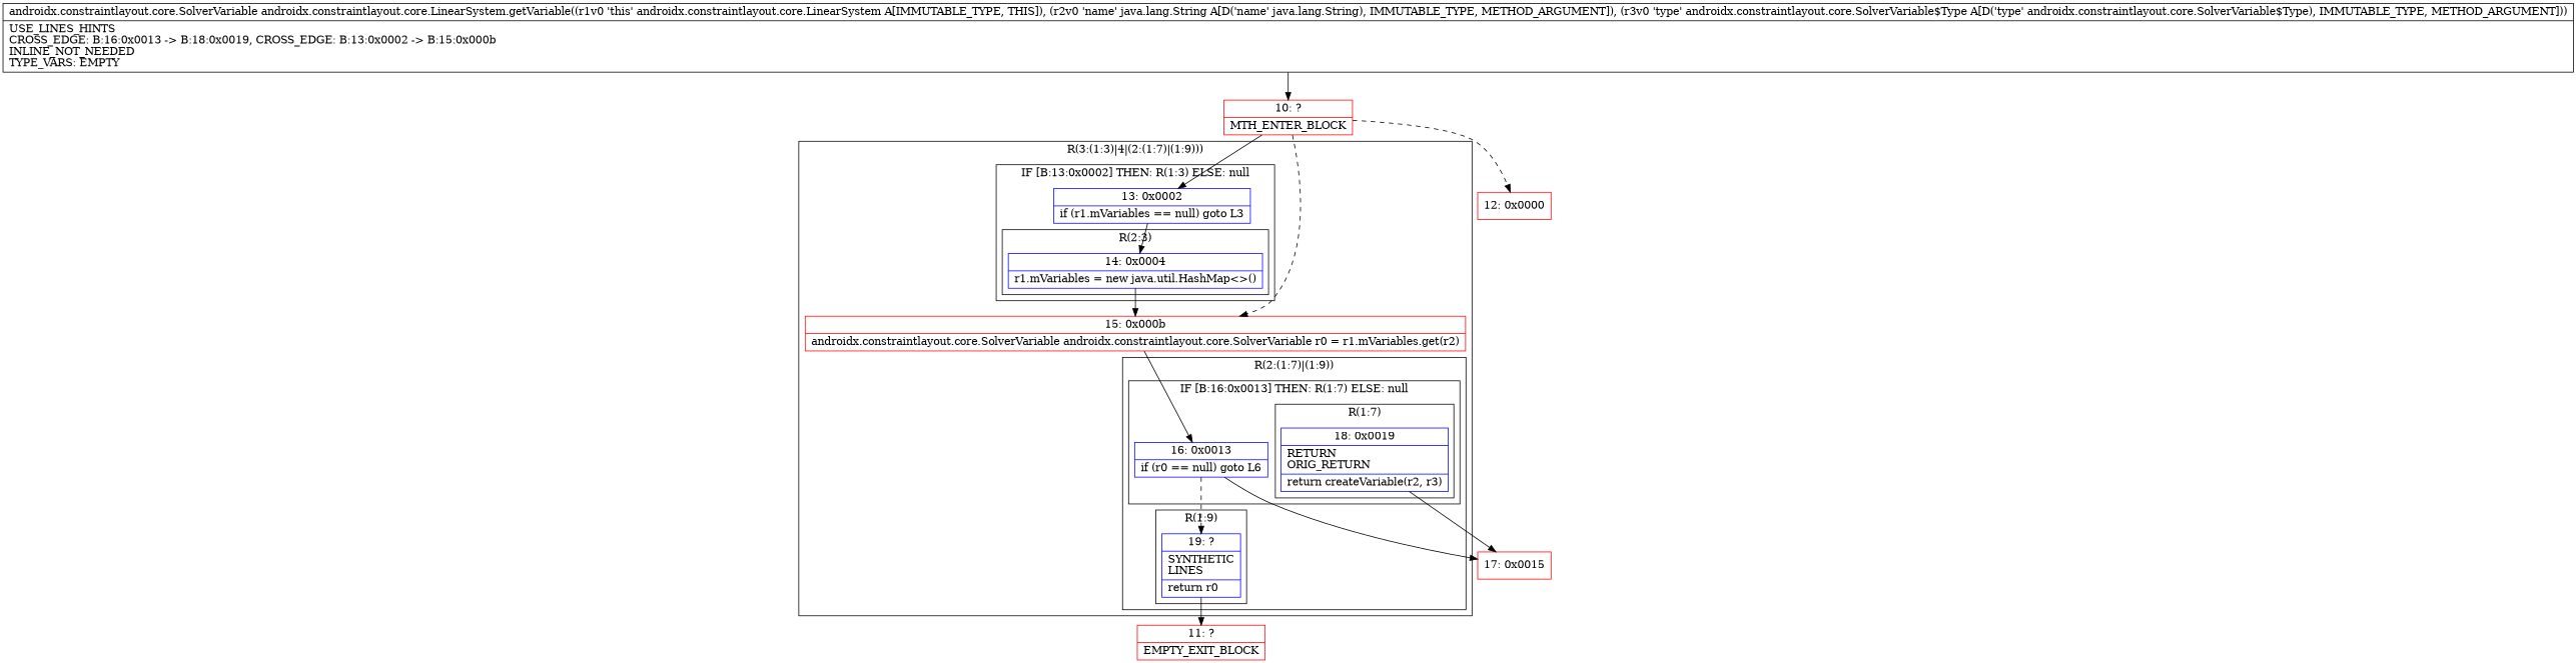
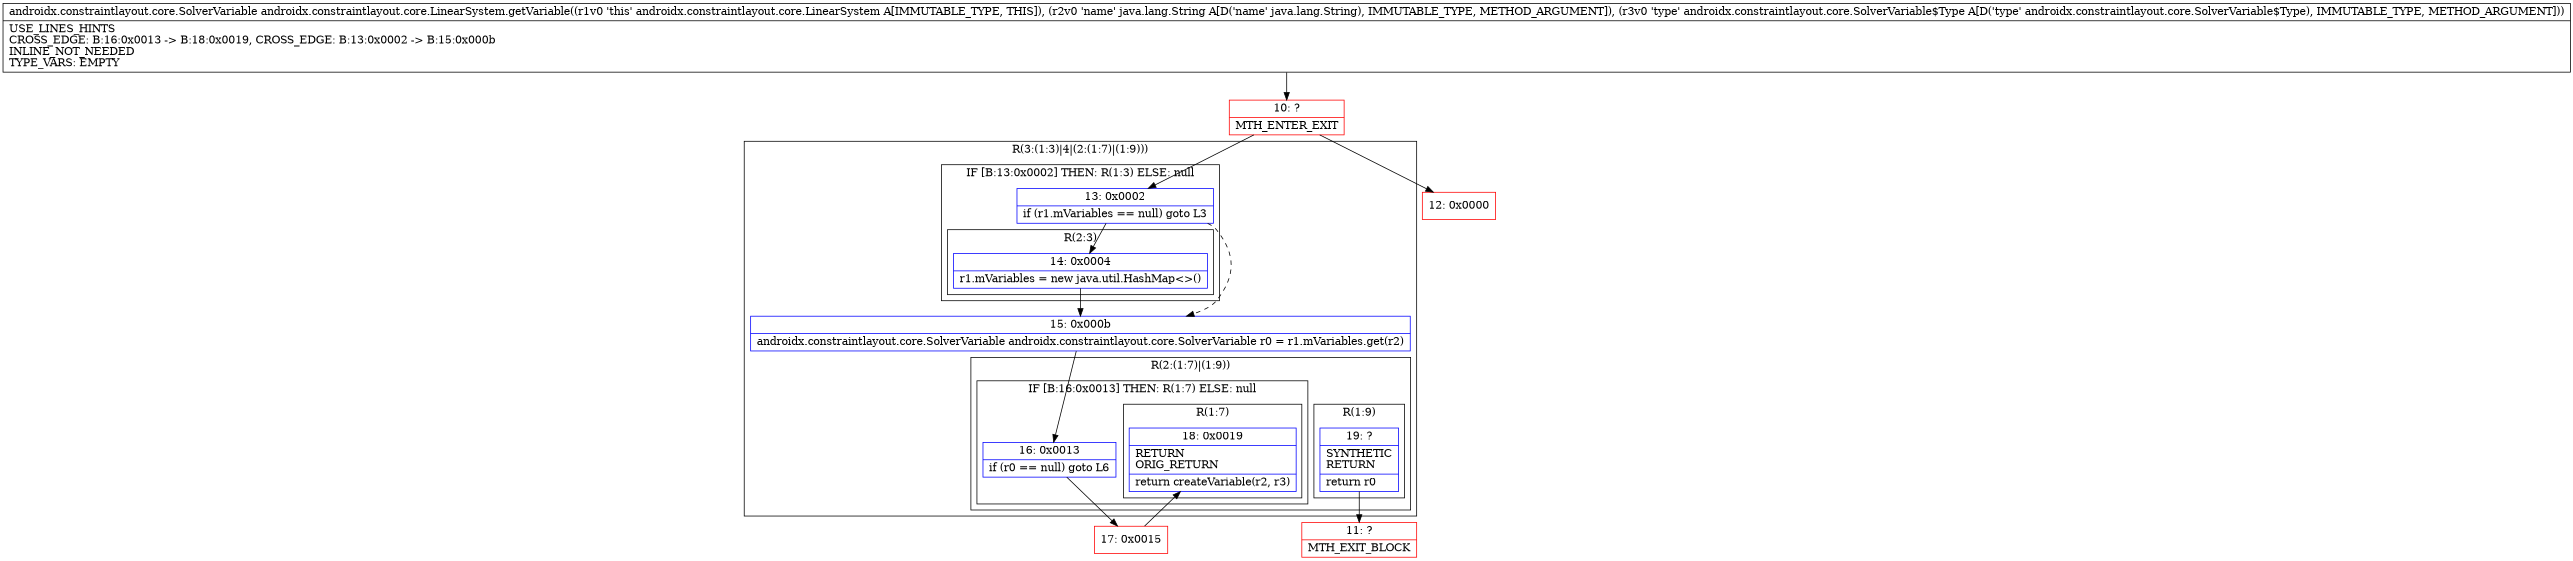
  digraph {
    node [color=blue shape=record]
    n1 [label="{14\:\ 0x0004|r1.mVariables = new java.util.HashMap\<\>()\l}"]
    n2 [label="{13\:\ 0x0002|if (r1.mVariables == null) goto L3\l}"]
    n3 [label="{18\:\ 0x0019|RETURN\lORIG_RETURN\l|return createVariable(r2, r3)\l}"]
    n4 [label="{16\:\ 0x0013|if (r0 == null) goto L6\l}"]
-   n5 [label="{19\:\ ?|SYNTHETIC\lLINES\l|return r0\l}"]
-   n6 [color=red label="{15\:\ 0x000b|androidx.constraintlayout.core.SolverVariable androidx.constraintlayout.core.SolverVariable r0 = r1.mVariables.get(r2)\l}"]
+   n5 [label="{19\:\ ?|SYNTHETIC\lRETURN\l|return r0\l}"]
+   n6 [label="{15\:\ 0x000b|androidx.constraintlayout.core.SolverVariable androidx.constraintlayout.core.SolverVariable r0 = r1.mVariables.get(r2)\l}"]
    n7 [color=red label="{17\:\ 0x0015}"]
-   n8 [color=red label="{11\:\ ?|EMPTY_EXIT_BLOCK\l}"]
-   n9 [color=red label="{10\:\ ?|MTH_ENTER_BLOCK\l}"]
+   n8 [color=red label="{11\:\ ?|MTH_EXIT_BLOCK\l}"]
+   n9 [color=red label="{10\:\ ?|MTH_ENTER_EXIT\l}"]
    n10 [color=red label="{12\:\ 0x0000}"]
    n11 [label="{androidx.constraintlayout.core.SolverVariable androidx.constraintlayout.core.LinearSystem.getVariable((r1v0 'this' androidx.constraintlayout.core.LinearSystem A[IMMUTABLE_TYPE, THIS]), (r2v0 'name' java.lang.String A[D('name' java.lang.String), IMMUTABLE_TYPE, METHOD_ARGUMENT]), (r3v0 'type' androidx.constraintlayout.core.SolverVariable$Type A[D('type' androidx.constraintlayout.core.SolverVariable$Type), IMMUTABLE_TYPE, METHOD_ARGUMENT]))  | USE_LINES_HINTS\lCROSS_EDGE: B:16:0x0013 \-\> B:18:0x0019, CROSS_EDGE: B:13:0x0002 \-\> B:15:0x000b\lINLINE_NOT_NEEDED\lTYPE_VARS: EMPTY\l}" color=""]
    subgraph cluster_1 {
      label="R(3:(1:3)|4|(2:(1:7)|(1:9)))"
      n6
      subgraph cluster_2 {
        label="IF [B:13:0x0002] THEN: R(1:3) ELSE: null"
        n2
        subgraph cluster_3 {
          label="R(2:3)"
          n1
        }
      }
      subgraph cluster_4 {
        label="R(2:(1:7)|(1:9))"
        subgraph cluster_5 {
          label="IF [B:16:0x0013] THEN: R(1:7) ELSE: null"
          n4
          subgraph cluster_6 {
            label="R(1:7)"
            n3
          }
        }
        subgraph cluster_7 {
          label="R(1:9)"
          n5
        }
      }
    }
    n1 -> n6
    n2 -> n1
-   n9 -> n6 [style=dashed]
-   n4 -> n5 [style=dashed]
+   n2 -> n6 [style=dashed]
    n4 -> n7
    n5 -> n8
    n6 -> n4
-   n3 -> n7
+   n7 -> n3
    n9 -> n2
-   n9 -> n10 [style=dashed]
+   n9 -> n10
    n11 -> n9
  }
